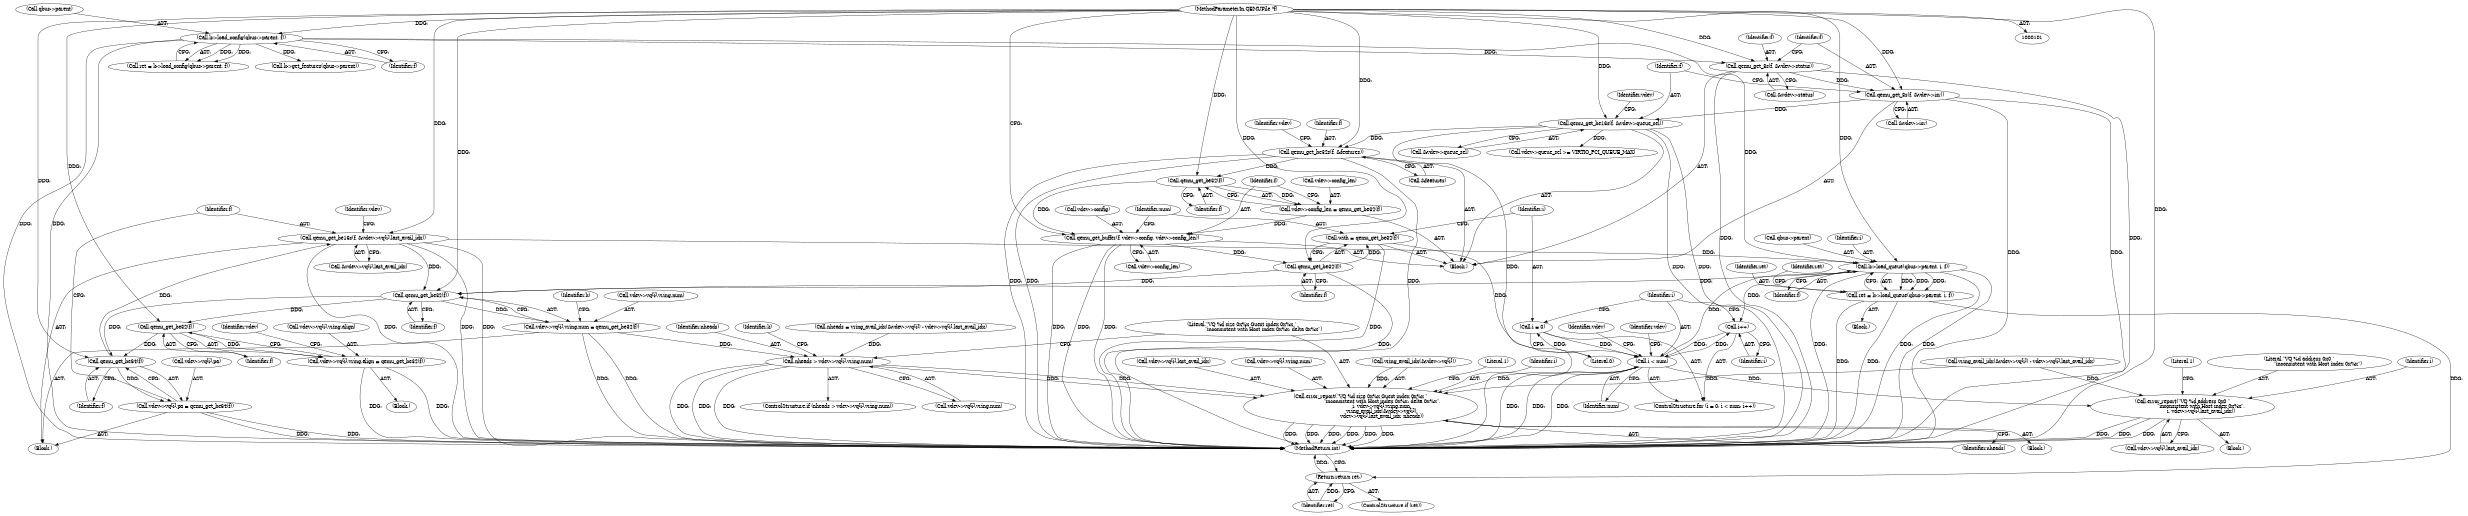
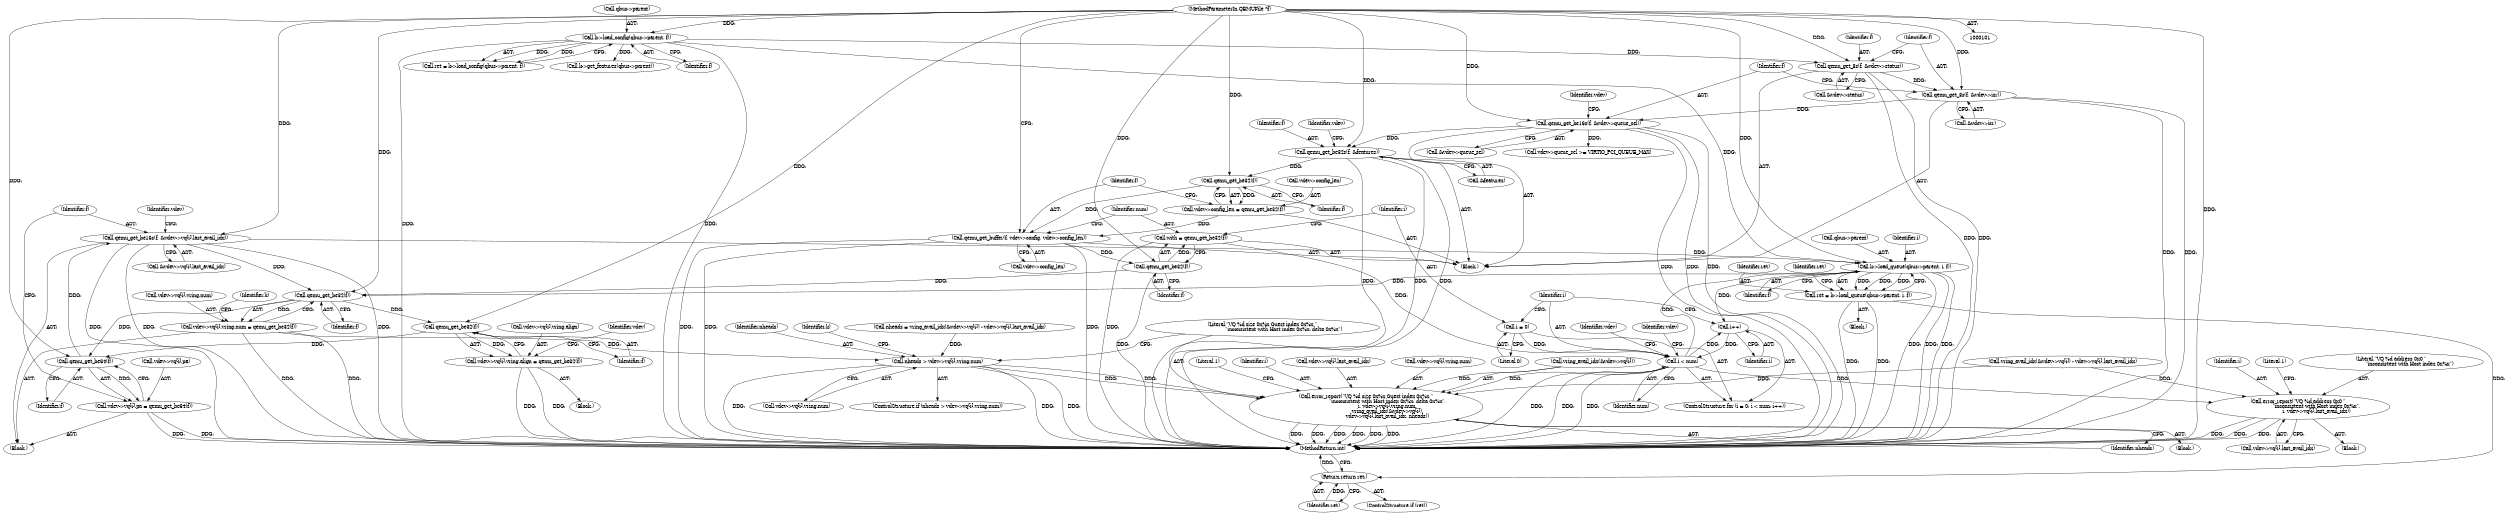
  digraph {
    n1 [label="(Call,qemu_get_be16s(f, &vdev->vq[i].last_avail_idx))"]
    n2 [label="(Call,qemu_get_be32(f))"]
    n3 [label="(Call,k->load_queue(qbus->parent, i, f))"]
    n4 [label="(Block,)"]
    n5 [label="(Call,&vdev->vq[i].last_avail_idx)"]
    n6 [label="(MethodReturn,int)"]
    n7 [label="(Call,qemu_get_be64(f))"]
    n8 [label="(Call,qemu_get_be32(f))"]
    n9 [label="(Call,vdev->vq[i].vring.num = qemu_get_be32(f))"]
    n10 [label="(Identifier,f)"]
    n11 [label="(Call,i++)"]
    n12 [label="(Call,ret = k->load_queue(qbus->parent, i, f))"]
    n13 [label="(Identifier,f)"]
    n14 [label="(Return,return ret;)"]
    n15 [label="(Call,vdev->vq[i].pa = qemu_get_be64(f))"]
    n16 [label="(Identifier,f)"]
    n17 [label="(Call,vdev->vq[i].vring.align = qemu_get_be32(f))"]
    n18 [label="(Identifier,f)"]
    n19 [label="(Block,)"]
    n20 [label="(Call,nheads > vdev->vq[i].vring.num)"]
    n21 [label="(MethodParameterIn,QEMUFile *f)"]
    n22 [label="(Call,qemu_get_be32(f))"]
    n23 [label="(Call,qemu_get_buffer(f, vdev->config, vdev->config_len))"]
    n24 [label="(Call,qemu_get_be32(f))"]
    n25 [label="(Call,qemu_get_be32s(f, &features))"]
    n26 [label="(Call,qemu_get_be16s(f, &vdev->queue_sel))"]
    n27 [label="(Call,qemu_get_8s(f, &vdev->isr))"]
    n28 [label="(Call,qemu_get_8s(f, &vdev->status))"]
    n29 [label="(Call,k->load_config(qbus->parent, f))"]
    1000101
    n31 [label="(Call,with = qemu_get_be32(f))"]
    n32 [label="(Identifier,f)"]
    n33 [label="(Block,)"]
    n34 [label="(Call,vdev->config_len)"]
    n35 [label="(Call,vdev->config_len = qemu_get_be32(f))"]
    n36 [label="(Identifier,f)"]
    n37 [label="(Call,&features)"]
    n38 [label="(Call,&vdev->queue_sel)"]
    n39 [label="(Call,vdev->queue_sel >= VIRTIO_PCI_QUEUE_MAX)"]
    n40 [label="(Call,&vdev->isr)"]
    n41 [label="(Call,&vdev->status)"]
    n42 [label="(Identifier,f)"]
    n43 [label="(Call,ret = k->load_config(qbus->parent, f))"]
    n44 [label="(Call,k->get_features(qbus->parent))"]
    n45 [label="(Call,i < num)"]
    n46 [label="(ControlStructure,for (i = 0; i < num; i++))"]
    n47 [label="(Identifier,i)"]
    n48 [label="(Block,)"]
    n49 [label="(Call,error_report(\"VQ %d size 0x%x Guest index 0x%x \"\n                             \"inconsistent with Host index 0x%x: delta 0x%x\",\n                             i, vdev->vq[i].vring.num,\n                             vring_avail_idx(&vdev->vq[i]),\n                             vdev->vq[i].last_avail_idx, nheads))"]
    n50 [label="(Call,error_report(\"VQ %d address 0x0 \"\n                         \"inconsistent with Host index 0x%x\",\n                         i, vdev->vq[i].last_avail_idx))"]
    n51 [label="(Identifier,num)"]
    n52 [label="(Identifier,nheads)"]
    n53 [label="(Block,)"]
    n54 [label="(Call,vdev->vq[i].last_avail_idx)"]
    n55 [label="(Block,)"]
    n56 [label="(Call,i = 0)"]
    n57 [label="(Literal,0)"]
    n58 [label="(Call,vdev->vq[i].vring.num)"]
    n59 [label="(ControlStructure,if (nheads > vdev->vq[i].vring.num))"]
    n60 [label="(Identifier,ret)"]
    n61 [label="(ControlStructure,if (ret))"]
    n62 [label="(Literal,\"VQ %d size 0x%x Guest index 0x%x \"\n                             \"inconsistent with Host index 0x%x: delta 0x%x\")"]
    n63 [label="(Identifier,nheads)"]
    n64 [label="(Call,vdev->vq[i].vring.num)"]
    n65 [label="(Call,qbus->parent)"]
    n66 [label="(Identifier,k)"]
    n67 [label="(Call,vdev->vq[i].last_avail_idx)"]
    n68 [label="(Call,vdev->vq[i].pa)"]
    n69 [label="(Identifier,f)"]
    n70 [label="(Call,vdev->vq[i].vring.num)"]
    n71 [label="(Call,qbus->parent)"]
    n72 [label="(Identifier,f)"]
    n73 [label="(Identifier,i)"]
    n74 [label="(Call,vring_avail_idx(&vdev->vq[i]) - vdev->vq[i].last_avail_idx)"]
    n75 [label="(Identifier,i)"]
    n76 [label="(Identifier,f)"]
    n77 [label="(Identifier,f)"]
    n78 [label="(Identifier,vdev)"]
    n79 [label="(Identifier,vdev)"]
    n80 [label="(Identifier,vdev)"]
    n81 [label="(Identifier,f)"]
    n82 [label="(Call,vring_avail_idx(&vdev->vq[i]))"]
    n83 [label="(Literal,1)"]
    n84 [label="(Identifier,vdev)"]
    n85 [label="(Identifier,i)"]
    n86 [label="(Identifier,ret)"]
    n87 [label="(Identifier,ret)"]
    n88 [label="(Identifier,i)"]
    n89 [label="(Identifier,vdev)"]
    n90 [label="(Identifier,num)"]
-   n91 [label="(Call,vdev->config)"]
    n92 [label="(Identifier,k)"]
    n93 [label="(Call,nheads = vring_avail_idx(&vdev->vq[i]) - vdev->vq[i].last_avail_idx)"]
    n94 [label="(Call,vdev->config_len)"]
    n95 [label="(Identifier,f)"]
    n96 [label="(Identifier,i)"]
    n97 [label="(Identifier,vdev)"]
    n98 [label="(Call,vdev->vq[i].vring.align)"]
    n99 [label="(Literal,1)"]
    n100 [label="(Literal,\"VQ %d address 0x0 \"\n                         \"inconsistent with Host index 0x%x\")"]
    n1 -> n2 [label="DDG: "]
    n1 -> n3 [label="DDG: "]
    n1 -> n4 [label="AST: "]
    n1 -> n5 [label="CFG: "]
    n1 -> n6 [label="DDG: "]
    n1 -> n6 [label="DDG: "]
    n1 -> n6 [label="DDG: "]
    n2 -> n7 [label="DDG: "]
    n2 -> n8 [label="DDG: "]
    n2 -> n9 [label="AST: "]
    n2 -> n9 [label="DDG: "]
    n2 -> n10 [label="CFG: "]
    n3 -> n2 [label="DDG: "]
    n3 -> n6 [label="DDG: "]
    n3 -> n6 [label="DDG: "]
    n3 -> n6 [label="DDG: "]
    n3 -> n11 [label="DDG: "]
    n3 -> n12 [label="AST: "]
    n3 -> n12 [label="DDG: "]
    n3 -> n12 [label="DDG: "]
    n3 -> n12 [label="DDG: "]
    n3 -> n13 [label="CFG: "]
    n5 -> n1 [label="AST: "]
    n6 -> n14 [label="CFG: "]
    n7 -> n1 [label="DDG: "]
    n7 -> n15 [label="AST: "]
    n7 -> n15 [label="DDG: "]
    n7 -> n16 [label="CFG: "]
    n8 -> n7 [label="DDG: "]
    n8 -> n17 [label="AST: "]
    n8 -> n17 [label="DDG: "]
    n8 -> n18 [label="CFG: "]
    n9 -> n2 [label="CFG: "]
    n9 -> n4 [label="AST: "]
    n9 -> n6 [label="DDG: "]
    n9 -> n6 [label="DDG: "]
    n9 -> n20 [label="DDG: "]
    n10 -> n2 [label="AST: "]
    n11 -> n45 [label="DDG: "]
    n11 -> n46 [label="AST: "]
    n11 -> n47 [label="CFG: "]
    n12 -> n3 [label="CFG: "]
    n12 -> n6 [label="DDG: "]
    n12 -> n6 [label="DDG: "]
    n12 -> n14 [label="DDG: "]
    n12 -> n48 [label="AST: "]
    n13 -> n3 [label="AST: "]
    n14 -> n6 [label="DDG: "]
    n14 -> n60 [label="CFG: "]
    n14 -> n61 [label="AST: "]
    n15 -> n4 [label="AST: "]
    n15 -> n6 [label="DDG: "]
    n15 -> n6 [label="DDG: "]
    n15 -> n7 [label="CFG: "]
    n16 -> n7 [label="AST: "]
    n17 -> n6 [label="DDG: "]
    n17 -> n6 [label="DDG: "]
    n17 -> n8 [label="CFG: "]
    n17 -> n19 [label="AST: "]
    n18 -> n8 [label="AST: "]
    n20 -> n6 [label="DDG: "]
    n20 -> n6 [label="DDG: "]
    n20 -> n6 [label="DDG: "]
    n20 -> n49 [label="DDG: "]
    n20 -> n49 [label="DDG: "]
    n20 -> n58 [label="CFG: "]
    n20 -> n59 [label="AST: "]
    n21 -> n1 [label="DDG: "]
    n21 -> n2 [label="DDG: "]
    n21 -> n3 [label="DDG: "]
    n21 -> n6 [label="DDG: "]
    n21 -> n7 [label="DDG: "]
    n21 -> n8 [label="DDG: "]
    n21 -> n22 [label="DDG: "]
    n21 -> n23 [label="CFG: "]
    n21 -> n24 [label="DDG: "]
    n21 -> n25 [label="DDG: "]
    n21 -> n26 [label="DDG: "]
    n21 -> n27 [label="DDG: "]
    n21 -> n28 [label="DDG: "]
    n21 -> n29 [label="DDG: "]
    n21 -> 1000101 [label="AST: "]
    n22 -> n2 [label="DDG: "]
    n22 -> n6 [label="DDG: "]
    n22 -> n31 [label="AST: "]
    n22 -> n31 [label="DDG: "]
    n22 -> n32 [label="CFG: "]
    n23 -> n6 [label="DDG: "]
    n23 -> n6 [label="DDG: "]
    n23 -> n6 [label="DDG: "]
    n23 -> n22 [label="DDG: "]
    n23 -> n33 [label="AST: "]
    n23 -> n34 [label="CFG: "]
    n24 -> n23 [label="DDG: "]
    n24 -> n35 [label="AST: "]
    n24 -> n35 [label="DDG: "]
    n24 -> n36 [label="CFG: "]
    n25 -> n6 [label="DDG: "]
    n25 -> n6 [label="DDG: "]
    n25 -> n6 [label="DDG: "]
    n25 -> n24 [label="DDG: "]
    n25 -> n33 [label="AST: "]
    n25 -> n37 [label="CFG: "]
    n26 -> n6 [label="DDG: "]
    n26 -> n6 [label="DDG: "]
    n26 -> n6 [label="DDG: "]
    n26 -> n25 [label="DDG: "]
    n26 -> n33 [label="AST: "]
    n26 -> n38 [label="CFG: "]
    n26 -> n39 [label="DDG: "]
    n27 -> n6 [label="DDG: "]
    n27 -> n6 [label="DDG: "]
    n27 -> n26 [label="DDG: "]
    n27 -> n33 [label="AST: "]
    n27 -> n40 [label="CFG: "]
    n28 -> n6 [label="DDG: "]
    n28 -> n6 [label="DDG: "]
    n28 -> n27 [label="DDG: "]
    n28 -> n33 [label="AST: "]
    n28 -> n41 [label="CFG: "]
    n29 -> n3 [label="DDG: "]
    n29 -> n6 [label="DDG: "]
    n29 -> n6 [label="DDG: "]
    n29 -> n28 [label="DDG: "]
    n29 -> n42 [label="CFG: "]
    n29 -> n43 [label="AST: "]
    n29 -> n43 [label="DDG: "]
    n29 -> n43 [label="DDG: "]
    n29 -> n44 [label="DDG: "]
    n31 -> n6 [label="DDG: "]
    n31 -> n22 [label="CFG: "]
    n31 -> n33 [label="AST: "]
    n31 -> n45 [label="DDG: "]
    n32 -> n22 [label="AST: "]
    n34 -> n23 [label="AST: "]
    n35 -> n23 [label="DDG: "]
    n35 -> n24 [label="CFG: "]
    n35 -> n33 [label="AST: "]
    n36 -> n24 [label="AST: "]
    n37 -> n25 [label="AST: "]
    n38 -> n26 [label="AST: "]
    n40 -> n27 [label="AST: "]
    n41 -> n28 [label="AST: "]
    n42 -> n29 [label="AST: "]
    n43 -> n29 [label="CFG: "]
    n45 -> n3 [label="DDG: "]
    n45 -> n6 [label="DDG: "]
    n45 -> n6 [label="DDG: "]
    n45 -> n6 [label="DDG: "]
    n45 -> n11 [label="DDG: "]
    n45 -> n46 [label="AST: "]
    n45 -> n49 [label="DDG: "]
    n45 -> n50 [label="DDG: "]
    n45 -> n51 [label="CFG: "]
    n47 -> n11 [label="AST: "]
    n49 -> n6 [label="DDG: "]
    n49 -> n6 [label="DDG: "]
    n49 -> n6 [label="DDG: "]
    n49 -> n6 [label="DDG: "]
    n49 -> n6 [label="DDG: "]
    n49 -> n6 [label="DDG: "]
    n49 -> n52 [label="CFG: "]
    n49 -> n53 [label="AST: "]
    n50 -> n6 [label="DDG: "]
    n50 -> n6 [label="DDG: "]
    n50 -> n6 [label="DDG: "]
    n50 -> n54 [label="CFG: "]
    n50 -> n55 [label="AST: "]
    n51 -> n45 [label="AST: "]
    n52 -> n49 [label="AST: "]
    n54 -> n50 [label="AST: "]
    n56 -> n45 [label="DDG: "]
    n56 -> n46 [label="AST: "]
    n56 -> n57 [label="CFG: "]
-   n57 -> n56 [label="DDG: "]
+   n57 -> n56 [label="AST: "]
    n58 -> n20 [label="AST: "]
    n60 -> n14 [label="AST: "]
    n60 -> n14 [label="DDG: "]
    n62 -> n20 [label="CFG: "]
    n62 -> n49 [label="AST: "]
    n63 -> n20 [label="AST: "]
    n64 -> n9 [label="AST: "]
    n65 -> n3 [label="AST: "]
    n66 -> n20 [label="CFG: "]
    n67 -> n49 [label="AST: "]
    n68 -> n15 [label="AST: "]
    n69 -> n28 [label="AST: "]
    n70 -> n49 [label="AST: "]
    n71 -> n29 [label="AST: "]
    n72 -> n26 [label="AST: "]
    n72 -> n27 [label="CFG: "]
    n73 -> n50 [label="AST: "]
    n74 -> n49 [label="DDG: "]
    n74 -> n50 [label="DDG: "]
    n75 -> n11 [label="CFG: "]
    n75 -> n45 [label="AST: "]
    n75 -> n56 [label="CFG: "]
    n76 -> n1 [label="AST: "]
    n76 -> n15 [label="CFG: "]
    n77 -> n25 [label="AST: "]
    n78 -> n45 [label="CFG: "]
    n79 -> n1 [label="CFG: "]
    n80 -> n17 [label="CFG: "]
    n81 -> n23 [label="AST: "]
    n81 -> n35 [label="CFG: "]
    n82 -> n49 [label="AST: "]
    n82 -> n49 [label="DDG: "]
    n83 -> n49 [label="CFG: "]
    n84 -> n26 [label="CFG: "]
    n85 -> n3 [label="AST: "]
    n86 -> n12 [label="AST: "]
    n87 -> n12 [label="CFG: "]
    n88 -> n49 [label="AST: "]
    n89 -> n25 [label="CFG: "]
    n90 -> n23 [label="CFG: "]
    n90 -> n31 [label="AST: "]
-   n91 -> n23 [label="AST: "]
    n92 -> n9 [label="CFG: "]
    n93 -> n20 [label="DDG: "]
    n94 -> n35 [label="AST: "]
    n95 -> n27 [label="AST: "]
    n95 -> n28 [label="CFG: "]
    n96 -> n31 [label="CFG: "]
    n96 -> n56 [label="AST: "]
    n97 -> n45 [label="CFG: "]
    n98 -> n17 [label="AST: "]
    n99 -> n50 [label="CFG: "]
    n100 -> n50 [label="AST: "]
  }
